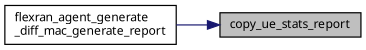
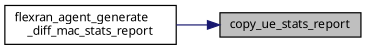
  digraph {
    rankdir=RL
    fontname="Noto Sans"
    node [color=black fontname="Noto Sans" fontsize=10 shape=record style=filled]
    n1 [fillcolor=grey75 fontcolor=black height=0.2 label=copy_ue_stats_report width=0.4]
-   n2 [fillcolor=white height=0.2 label="flexran_agent_generate\l_diff_mac_generate_report" width=0.4]
+   n2 [fillcolor=white height=0.2 label="flexran_agent_generate\l_diff_mac_stats_report" width=0.4]
    n1 -> n2 [color=midnightblue dir=back fontname="Noto Sans" fontsize=10 labelfontname=Helvetica labelfontsize=10 style=solid]
  }
